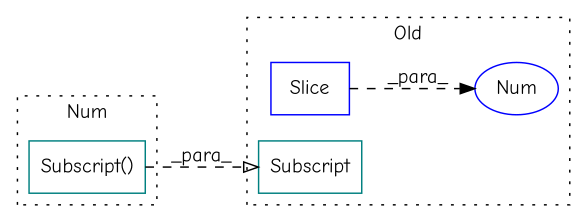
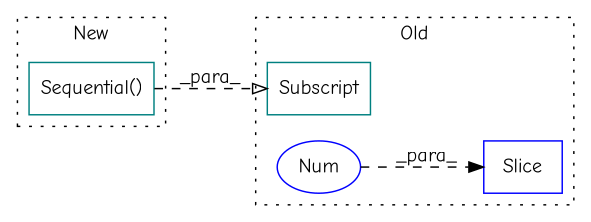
  digraph {
    fontname="Comic Neue"
    rankdir=LR
    node [color=blue fontname="Comic Neue" shape=box]
    edge [fontname="Comic Neue" style=dashed]
    n1 [a=80 l=3 label=Slice s=2481]
    n2 [a=63 color=teal l="18,0" label=Subscript s="2467,0"]
    n3 [a=76 l=2 label=Num s=2482 shape=ellipse]
-   n4 [a=75 color=teal l="14,28" label="Subscript()" s="2366,2381"]
+   n4 [a=75 color=teal l="14,28" label="Sequential()" s="2366,2381"]
    subgraph cluster_1 {
      label=Old
      style=dotted
      n1
      n2
      n3
    }
    subgraph cluster_2 {
-     label=Num
+     label=New
      style=dotted
      n4
    }
-   n1 -> n3 [arrowhead=normal label=_para_]
+   n3 -> n1 [arrowhead=normal label=_para_]
    n4 -> n2 [arrowhead=onormal label=_para_]
  }
